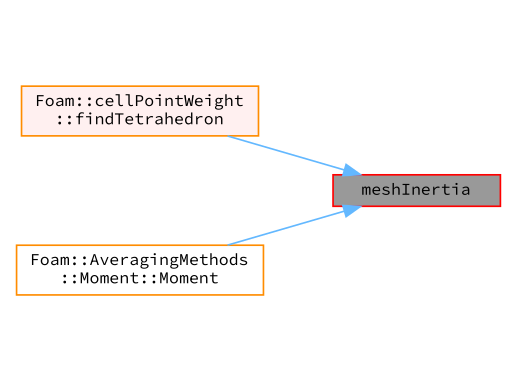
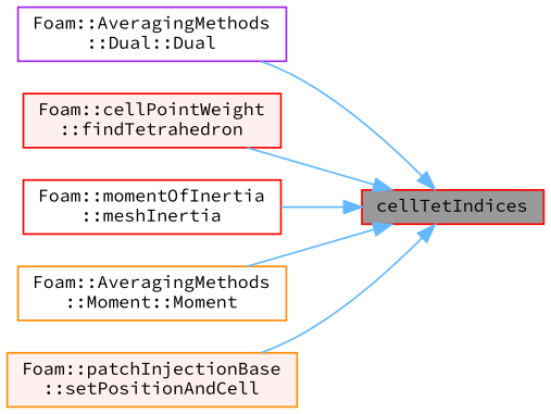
  digraph {
    fontname="Source Code Pro"
    rankdir=RL
    node [color=darkorange fillcolor=white fontname="Source Code Pro" fontsize=10 shape=box style=filled]
    edge [color=steelblue1 dir=back fontname="Source Code Pro" fontsize=10 labelfontname=Helvetica labelfontsize=10 style=solid]
-   n1 [color=red fillcolor=grey60 fontcolor=black height=0.2 label=meshInertia width=0.4]
-   n3 [fillcolor="#FFF0F0" height=0.2 label="Foam::cellPointWeight\l::findTetrahedron" width=0.4]
+   n1 [color=red fillcolor=grey60 fontcolor=black height=0.2 label=cellTetIndices width=0.4]
+   n2 [color=purple height=0.2 label="Foam::AveragingMethods\l::Dual::Dual" width=0.4]
+   n3 [color=red fillcolor="#FFF0F0" height=0.2 label="Foam::cellPointWeight\l::findTetrahedron" width=0.4]
+   n4 [color=red height=0.2 label="Foam::momentOfInertia\l::meshInertia" width=0.4]
    n5 [height=0.2 label="Foam::AveragingMethods\l::Moment::Moment" width=0.4]
+   n6 [fillcolor="#FFF0F0" height=0.2 label="Foam::patchInjectionBase\l::setPositionAndCell" width=0.4]
+   n1 -> n2
    n1 -> n3
+   n1 -> n4
    n1 -> n5
+   n1 -> n6
  }
